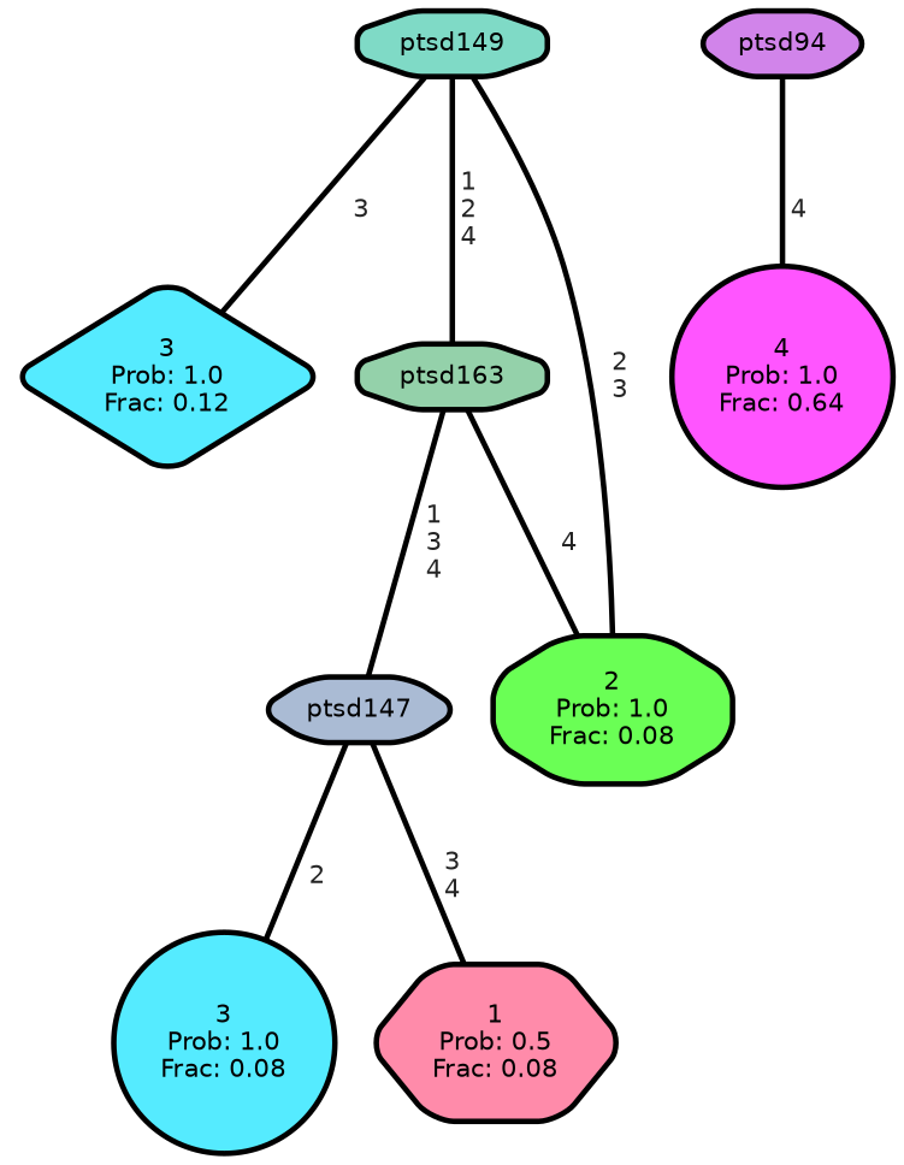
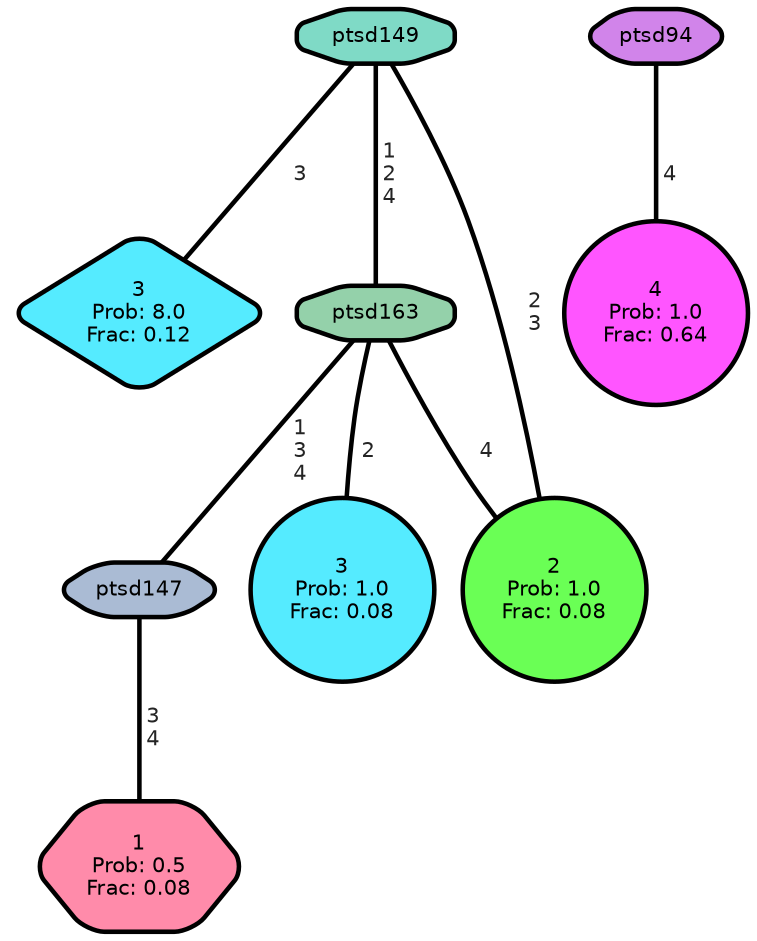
  graph {
    ranksep="0 equally"
    splines=straight
    node [color=black fillcolor="#55ebff" fontcolor=black fontname=helvetica penwidth=3 shape=octagon style="filled, rounded"]
    edge [color=black fontcolor=grey14 fontname=helvetica fontweight=bold penwidth=3]
-   n1 [label="3\nProb: 1.0\nFrac: 0.12" shape=diamond]
+   n1 [label="3\nProb: 8.0\nFrac: 0.12" shape=diamond]
    n2 [fillcolor="#7fdac6" label=ptsd149]
    n3 [fillcolor="#94d1aa" label=ptsd163]
-   n4 [fillcolor="#6aff55" label="2\nProb: 1.0\nFrac: 0.08"]
+   n4 [fillcolor="#6aff55" label="2\nProb: 1.0\nFrac: 0.08" shape=circle]
    n5 [fillcolor="#aabbd4" label=ptsd147 shape=hexagon]
    n6 [label="3\nProb: 1.0\nFrac: 0.08" shape=circle]
    n7 [fillcolor="#ff8baa" label="1\nProb: 0.5\nFrac: 0.08" shape=hexagon]
    n8 [fillcolor="#d184ea" label=ptsd94 shape=hexagon]
    n9 [fillcolor="#ff55ff" label="4\nProb: 1.0\nFrac: 0.64" shape=circle]
    subgraph sub_1 {
      rank=same
    }
    n2 -- n1 [label=" 3"]
    n2 -- n3 [label=" 1\n 2\n 4"]
    n3 -- n4 [label=" 4"]
    n3 -- n5 [label=" 1\n 3\n 4"]
    n4 -- n2 [label=" 2\n 3"]
-   n5 -- n6 [label=" 2"]
+   n3 -- n6 [label=" 2"]
    n5 -- n7 [label=" 3\n 4"]
    n8 -- n9 [label=" 4"]
  }
